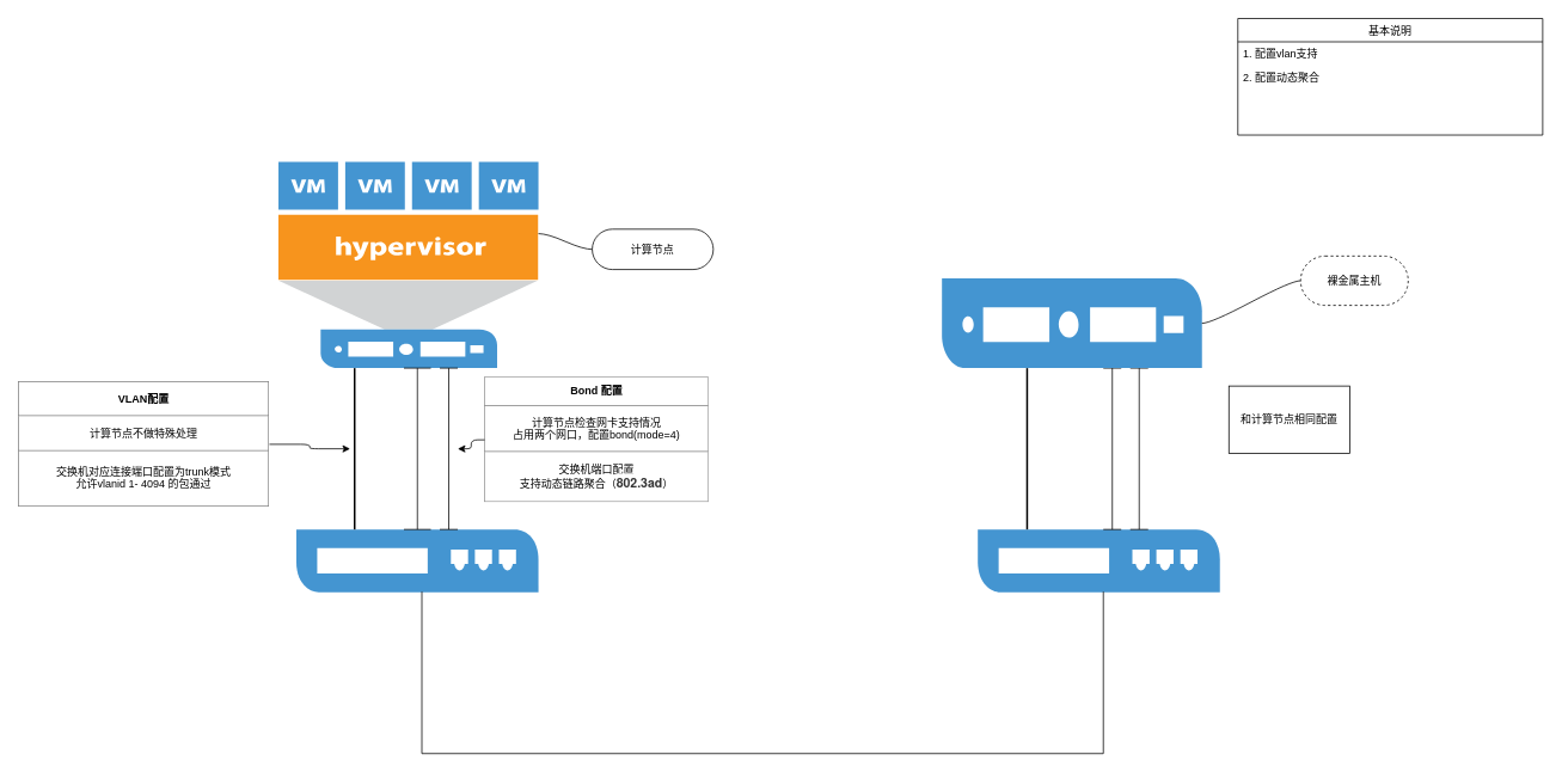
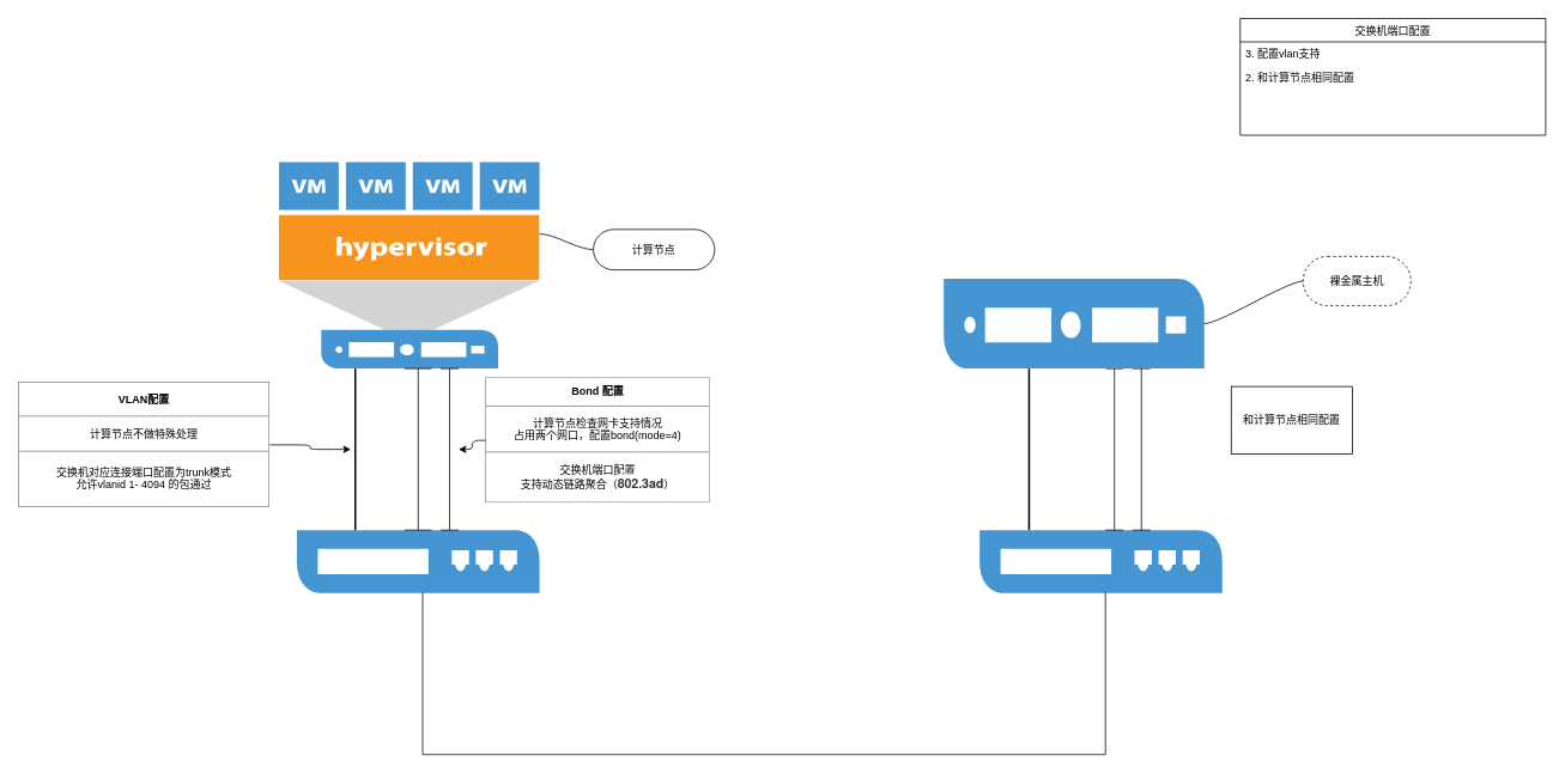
  <mxCell id="0" style=";html=1;" />
  <mxCell id="1" style=";html=1;" parent="0" />
- <mxCell id="2" value="基本说明" style="swimlane;fontStyle=0;childLayout=stackLayout;horizontal=1;startSize=26;fillColor=none;horizontalStack=0;resizeParent=1;resizeParentMax=0;resizeLast=0;collapsible=1;marginBottom=0;" vertex="1" parent="1"><mxGeometry x="1380" y="20" width="340" height="130" as="geometry" /></mxCell>
- <mxCell id="3" value="1. 配置vlan支持" style="text;strokeColor=none;fillColor=none;align=left;verticalAlign=top;spacingLeft=4;spacingRight=4;overflow=hidden;rotatable=0;points=[[0,0.5],[1,0.5]];portConstraint=eastwest;" vertex="1" parent="2"><mxGeometry y="26" width="340" height="26" as="geometry" /></mxCell>
- <mxCell id="4" value="2. 配置动态聚合" style="text;strokeColor=none;fillColor=none;align=left;verticalAlign=top;spacingLeft=4;spacingRight=4;overflow=hidden;rotatable=0;points=[[0,0.5],[1,0.5]];portConstraint=eastwest;" vertex="1" parent="2"><mxGeometry y="52" width="340" height="78" as="geometry" /></mxCell>
+ <mxCell id="2" value="交换机端口配置" style="swimlane;fontStyle=0;childLayout=stackLayout;horizontal=1;startSize=26;fillColor=none;horizontalStack=0;resizeParent=1;resizeParentMax=0;resizeLast=0;collapsible=1;marginBottom=0;" vertex="1" parent="1"><mxGeometry x="1380" y="20" width="340" height="130" as="geometry" /></mxCell>
+ <mxCell id="3" value="3. 配置vlan支持" style="text;strokeColor=none;fillColor=none;align=left;verticalAlign=top;spacingLeft=4;spacingRight=4;overflow=hidden;rotatable=0;points=[[0,0.5],[1,0.5]];portConstraint=eastwest;" vertex="1" parent="2"><mxGeometry y="26" width="340" height="26" as="geometry" /></mxCell>
+ <mxCell id="4" value="2. 和计算节点相同配置" style="text;strokeColor=none;fillColor=none;align=left;verticalAlign=top;spacingLeft=4;spacingRight=4;overflow=hidden;rotatable=0;points=[[0,0.5],[1,0.5]];portConstraint=eastwest;" vertex="1" parent="2"><mxGeometry y="52" width="340" height="78" as="geometry" /></mxCell>
  <mxCell id="5" value="" style="pointerEvents=1;shadow=0;dashed=0;html=1;strokeColor=none;fillColor=#4495D1;labelPosition=center;verticalLabelPosition=bottom;verticalAlign=top;align=center;outlineConnect=0;shape=mxgraph.veeam.virtual_host;" vertex="1" parent="1"><mxGeometry x="310" y="180" width="290" height="230" as="geometry" /></mxCell>
  <mxCell id="6" value="" style="pointerEvents=1;shadow=0;dashed=0;html=1;strokeColor=none;fillColor=#4495D1;labelPosition=center;verticalLabelPosition=bottom;verticalAlign=top;align=center;outlineConnect=0;shape=mxgraph.veeam.2d.switch;" vertex="1" parent="1"><mxGeometry x="330" y="590" width="270" height="70" as="geometry" /></mxCell>
  <mxCell id="7" value="" style="pointerEvents=1;shadow=0;dashed=0;html=1;strokeColor=none;fillColor=#4495D1;labelPosition=center;verticalLabelPosition=bottom;verticalAlign=top;align=center;outlineConnect=0;shape=mxgraph.veeam.2d.switch;" vertex="1" parent="1"><mxGeometry x="1090" y="590" width="270" height="70" as="geometry" /></mxCell>
  <mxCell id="8" value="" style="line;strokeWidth=2;direction=south;html=1;" vertex="1" parent="1"><mxGeometry x="390" y="410" width="10" height="180" as="geometry" /></mxCell>
  <mxCell id="9" value="" style="line;strokeWidth=2;direction=south;html=1;" vertex="1" parent="1"><mxGeometry x="1140" y="410" width="10" height="180" as="geometry" /></mxCell>
  <mxCell id="10" value="" style="shape=crossbar;whiteSpace=wrap;html=1;rounded=1;direction=south;" vertex="1" parent="1"><mxGeometry x="450" y="410" width="30" height="180" as="geometry" /></mxCell>
  <mxCell id="11" value="" style="shape=crossbar;whiteSpace=wrap;html=1;rounded=1;direction=south;" vertex="1" parent="1"><mxGeometry x="490" y="410" width="20" height="180" as="geometry" /></mxCell>
  <mxCell id="12" value="" style="shape=crossbar;whiteSpace=wrap;html=1;rounded=1;direction=south;" vertex="1" parent="1"><mxGeometry x="1230" y="410" width="20" height="180" as="geometry" /></mxCell>
  <mxCell id="13" value="" style="shape=crossbar;whiteSpace=wrap;html=1;rounded=1;direction=south;" vertex="1" parent="1"><mxGeometry x="1260" y="410" width="20" height="180" as="geometry" /></mxCell>
  <mxCell id="14" value="&lt;table border=&quot;1&quot; width=&quot;100%&quot; cellpadding=&quot;4&quot; style=&quot;width: 100% ; height: 100% ; border-collapse: collapse&quot;&gt;&lt;tbody&gt;&lt;tr&gt;&lt;th align=&quot;center&quot;&gt;Bond 配置&lt;/th&gt;&lt;/tr&gt;&lt;tr&gt;&lt;td align=&quot;center&quot;&gt;计算节点检查网卡支持情况&lt;br&gt;占用两个网口，配置bond(mode=4)&lt;/td&gt;&lt;/tr&gt;&lt;tr&gt;&lt;td align=&quot;center&quot;&gt;交换机端口配置&lt;br&gt;支持动态链路聚合（&lt;strong style=&quot;margin: 0px ; padding: 0px ; color: rgb(51 , 51 , 51) ; font-family: &amp;#34;pingfang sc&amp;#34; , &amp;#34;microsoft yahei&amp;#34; , &amp;#34;helvetica neue&amp;#34; , &amp;#34;helvetica&amp;#34; , &amp;#34;arial&amp;#34; , sans-serif ; font-size: 14px ; background-color: rgb(255 , 255 , 255)&quot;&gt;802.3ad&lt;/strong&gt;）&lt;br&gt;&lt;/td&gt;&lt;/tr&gt;&lt;/tbody&gt;&lt;/table&gt;" style="text;html=1;strokeColor=none;fillColor=none;overflow=fill;" vertex="1" parent="1"><mxGeometry x="540" y="420" width="250" height="140" as="geometry" /></mxCell>
  <mxCell id="15" value="&lt;table border=&quot;1&quot; width=&quot;100%&quot; cellpadding=&quot;4&quot; style=&quot;width: 100% ; height: 100% ; border-collapse: collapse&quot;&gt;&lt;tbody&gt;&lt;tr&gt;&lt;th align=&quot;center&quot;&gt;VLAN配置&lt;/th&gt;&lt;/tr&gt;&lt;tr&gt;&lt;td align=&quot;center&quot;&gt;计算节点不做特殊处理&lt;/td&gt;&lt;/tr&gt;&lt;tr&gt;&lt;td align=&quot;center&quot;&gt;交换机对应连接端口配置为trunk模式&lt;br&gt;允许vlanid 1- 4094 的包通过&lt;/td&gt;&lt;/tr&gt;&lt;/tbody&gt;&lt;/table&gt;" style="text;html=1;strokeColor=none;fillColor=none;overflow=fill;" vertex="1" parent="1"><mxGeometry x="20" y="425" width="280" height="140" as="geometry" /></mxCell>
  <mxCell id="16" value="" style="edgeStyle=elbowEdgeStyle;elbow=horizontal;endArrow=classic;html=1;exitX=0;exitY=0.5;exitDx=0;exitDy=0;" edge="1" parent="1" source="14" target="11"><mxGeometry width="50" height="50" relative="1" as="geometry"><mxPoint x="790" y="550" as="sourcePoint" /><mxPoint x="840" y="500" as="targetPoint" /></mxGeometry></mxCell>
  <mxCell id="17" value="" style="edgeStyle=elbowEdgeStyle;elbow=horizontal;endArrow=classic;html=1;exitX=1;exitY=0.5;exitDx=0;exitDy=0;" edge="1" parent="1" source="15" target="8"><mxGeometry width="50" height="50" relative="1" as="geometry"><mxPoint x="160" y="340" as="sourcePoint" /><mxPoint x="210" y="290" as="targetPoint" /></mxGeometry></mxCell>
  <mxCell id="18" value="" style="shape=partialRectangle;whiteSpace=wrap;html=1;bottom=1;right=1;left=1;top=0;fillColor=none;routingCenterX=-0.5;" vertex="1" parent="1"><mxGeometry x="470" y="660" width="760" height="180" as="geometry" /></mxCell>
  <mxCell id="19" value="" style="pointerEvents=1;shadow=0;dashed=0;html=1;strokeColor=none;fillColor=#4495D1;labelPosition=center;verticalLabelPosition=bottom;verticalAlign=top;align=center;outlineConnect=0;shape=mxgraph.veeam.server;" vertex="1" parent="1"><mxGeometry x="1050" y="310" width="290" height="100" as="geometry" /></mxCell>
  <mxCell id="20" value="裸金属主机" style="whiteSpace=wrap;html=1;rounded=1;arcSize=50;align=center;verticalAlign=middle;strokeWidth=1;autosize=1;spacing=4;treeFolding=1;treeMoving=1;newEdgeStyle={&quot;edgeStyle&quot;:&quot;entityRelationEdgeStyle&quot;,&quot;startArrow&quot;:&quot;none&quot;,&quot;endArrow&quot;:&quot;none&quot;,&quot;segment&quot;:10,&quot;curved&quot;:1};dashed=1;" vertex="1" parent="1"><mxGeometry x="1450" y="285" width="120" height="55" as="geometry" /></mxCell>
  <mxCell id="21" value="" style="edgeStyle=entityRelationEdgeStyle;startArrow=none;endArrow=none;segment=10;curved=1;" edge="1" target="20" parent="1" source="19"><mxGeometry relative="1" as="geometry"><mxPoint x="840" y="440" as="sourcePoint" /></mxGeometry></mxCell>
  <mxCell id="22" value="计算节点" style="whiteSpace=wrap;html=1;rounded=1;arcSize=50;align=center;verticalAlign=middle;strokeWidth=1;autosize=1;spacing=4;treeFolding=1;treeMoving=1;newEdgeStyle={&quot;edgeStyle&quot;:&quot;entityRelationEdgeStyle&quot;,&quot;startArrow&quot;:&quot;none&quot;,&quot;endArrow&quot;:&quot;none&quot;,&quot;segment&quot;:10,&quot;curved&quot;:1};" vertex="1" parent="1"><mxGeometry x="660" y="255" width="135" height="45" as="geometry" /></mxCell>
  <mxCell id="23" value="" style="edgeStyle=entityRelationEdgeStyle;startArrow=none;endArrow=none;segment=10;curved=1;" edge="1" target="22" parent="1"><mxGeometry relative="1" as="geometry"><mxPoint x="600" y="260" as="sourcePoint" /></mxGeometry></mxCell>
  <mxCell id="24" value="和计算节点相同配置" style="whiteSpace=wrap;html=1;align=center;treeFolding=1;treeMoving=1;newEdgeStyle={&quot;edgeStyle&quot;:&quot;elbowEdgeStyle&quot;,&quot;startArrow&quot;:&quot;none&quot;,&quot;endArrow&quot;:&quot;none&quot;};" vertex="1" parent="1"><mxGeometry x="1370" y="430" width="135" height="75" as="geometry" /></mxCell>
